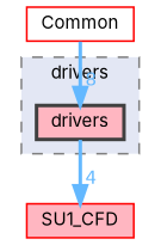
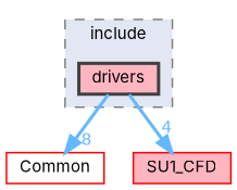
  digraph {
    compound=true
    fontname=Inter
    node [color=red fillcolor=lightpink fontname=Inter fontsize=10 shape=box style=filled]
    edge [color=steelblue1 fontcolor=steelblue1 fontname=Inter fontsize=10 labeldistance=1.5 labelfontname=Helvetica labelfontsize=10 style=bold]
    n1 [color=grey25 height=0.2 label=drivers style="filled,bold" width=0.4]
    n2 [fillcolor=white height=0.2 label=Common width=0.4]
    n3 [height=0.2 label=SU1_CFD width=0.4]
    subgraph cluster_1 {
      bgcolor="#e3e7f4"
      fontsize=10
-     label=drivers
+     label=include
      pencolor=grey50
      style="filled,dashed"
      n1
    }
-   n2 -> n1 [headlabel=8]
+   n1 -> n2 [headlabel=8]
    n1 -> n3 [headlabel=4]
  }
